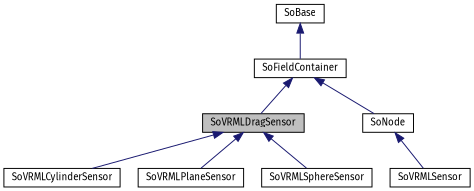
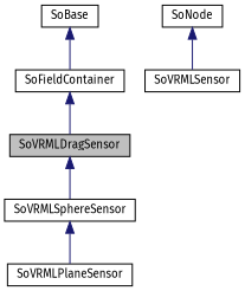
  digraph {
    fontname="Fira Sans"
    node [color=black fillcolor=white fontname="Fira Sans" fontsize=10 shape=record style=filled]
    edge [color=midnightblue dir=back fontname="Fira Sans" fontsize=10 labelfontname=Helvetica labelfontsize=10 style=solid]
    n1 [fillcolor=grey75 fontcolor=black height=0.2 label=SoVRMLDragSensor width=0.4]
-   n2 [height=0.2 label=SoVRMLCylinderSensor width=0.4]
    n3 [height=0.2 label=SoVRMLPlaneSensor width=0.4]
    n4 [height=0.2 label=SoVRMLSphereSensor width=0.4]
    n5 [height=0.2 label=SoVRMLSensor width=0.4]
    n6 [height=0.2 label=SoNode width=0.4]
    n7 [height=0.2 label=SoFieldContainer width=0.4]
    n8 [height=0.2 label=SoBase width=0.4]
-   n1 -> n2
-   n1 -> n3
+   n4 -> n3
    n1 -> n4
    n6 -> n5
    n7 -> n1
-   n7 -> n6
    n8 -> n7
  }
